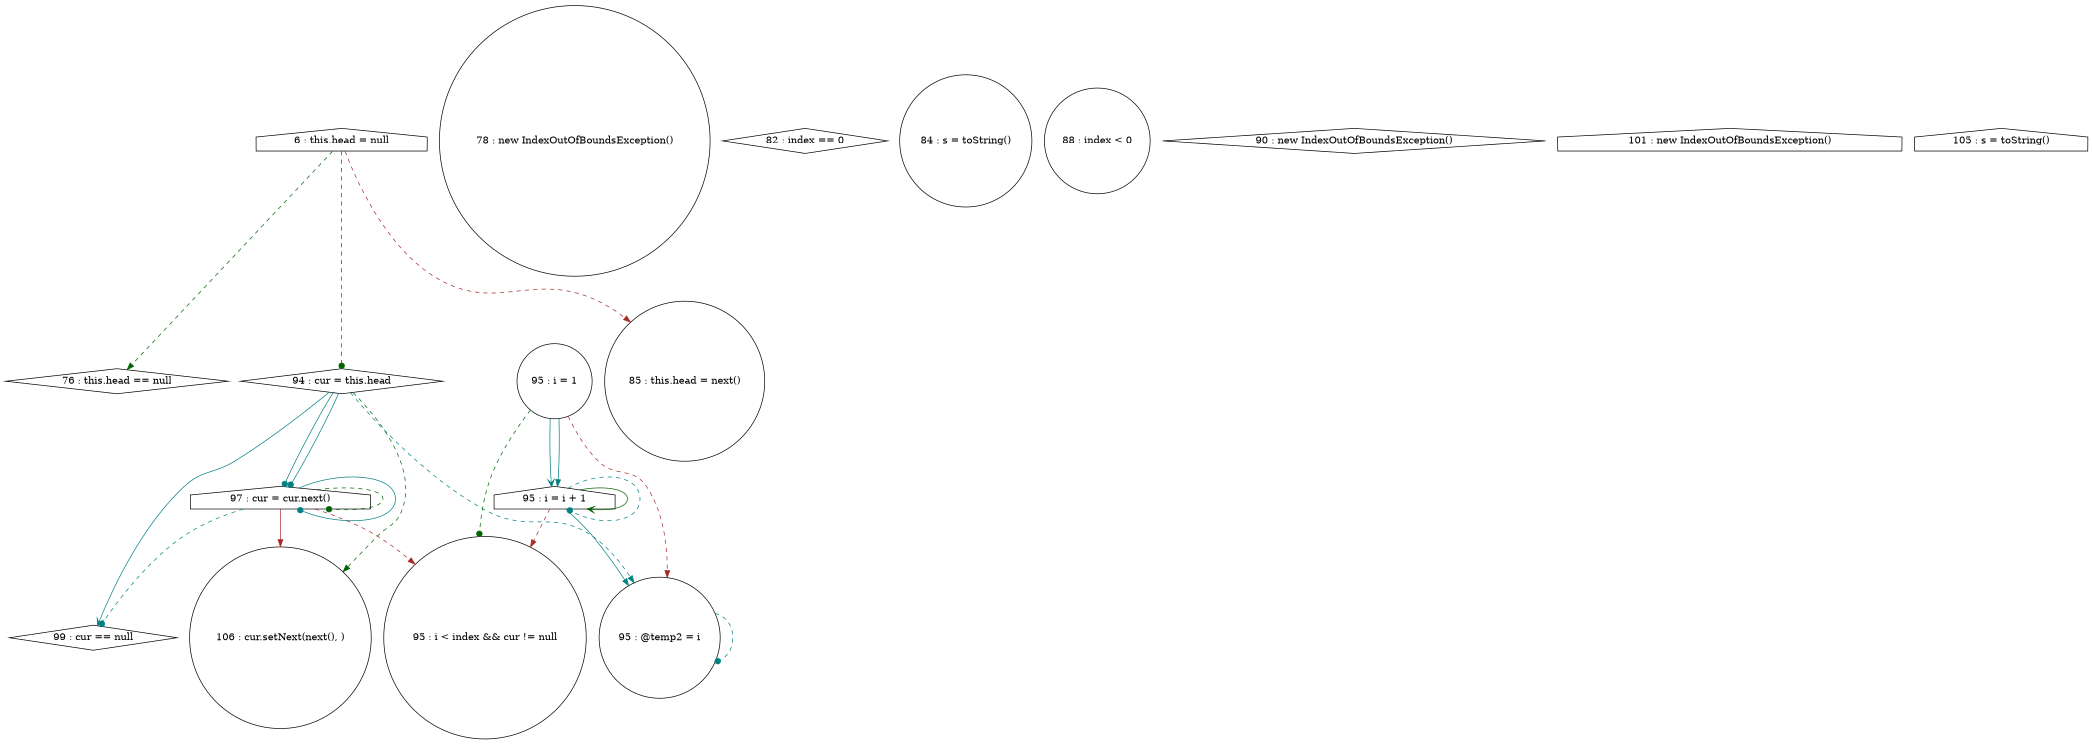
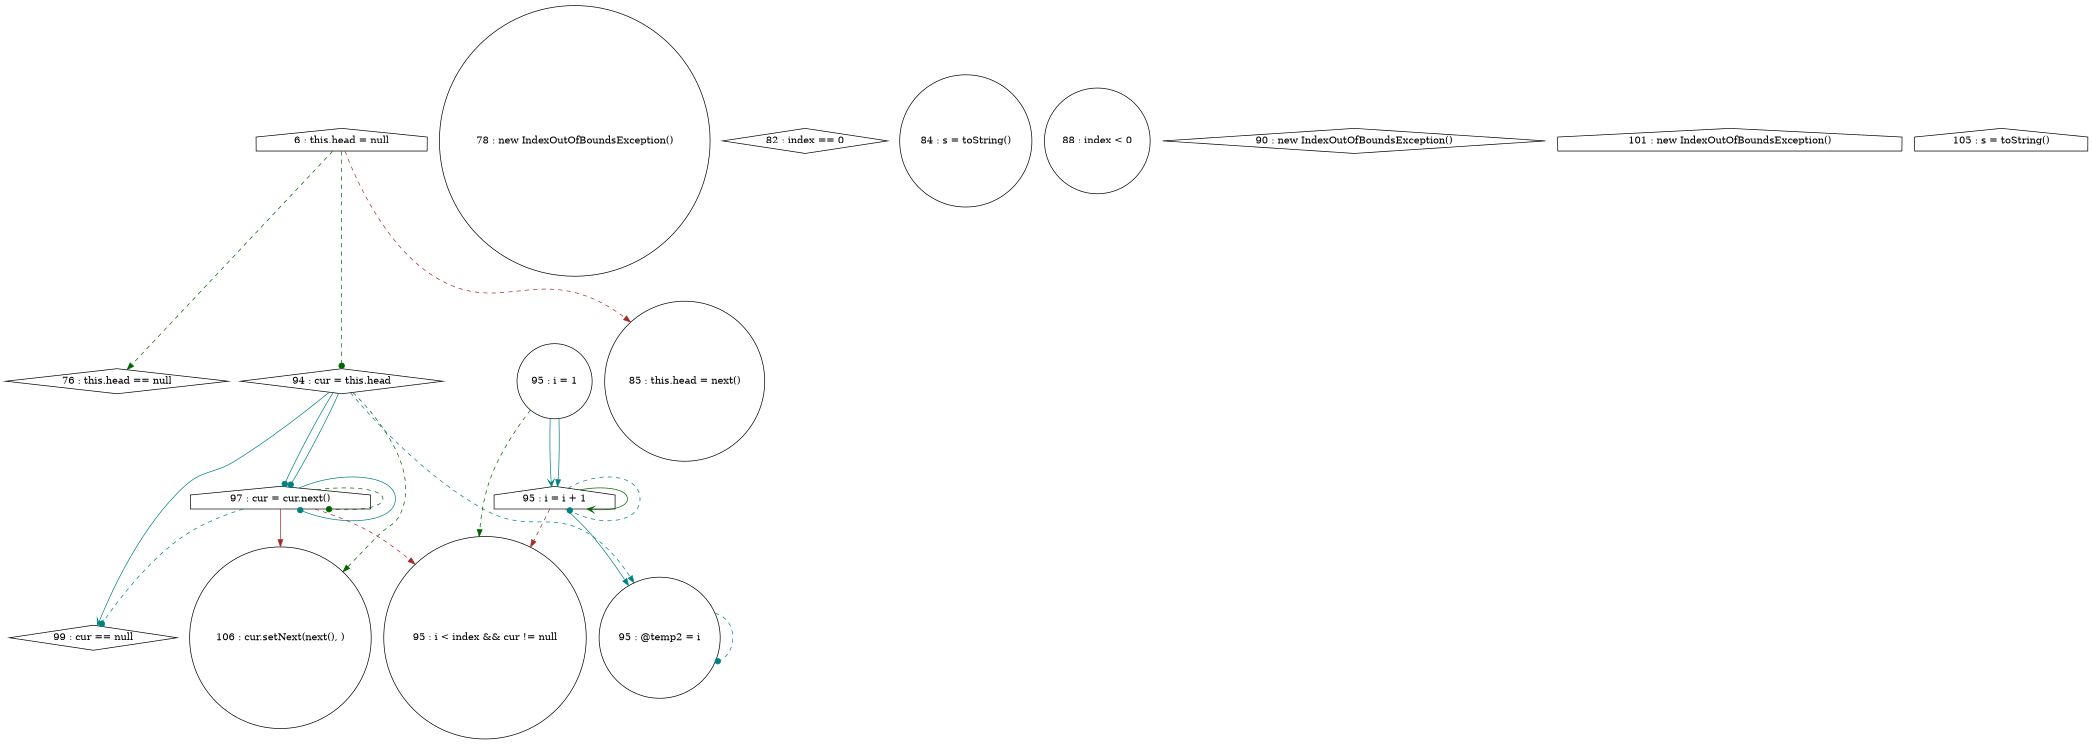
  digraph {
    node [shape=circle]
    edge [arrowhead=normal color=teal style=dashed]
    "6 : this.head = null" [shape=house]
    "76 : this.head == null" [shape=diamond]
    "94 : cur = this.head" [shape=diamond]
    "85 : this.head = next()"
    "99 : cur == null" [shape=diamond]
    "106 : cur.setNext(next(), )"
    "97 : cur = cur.next()" [shape=house]
    "95 : @temp2 = i"
    "95 : i < index && cur != null"
    "78 : new IndexOutOfBoundsException()"
    "82 : index == 0" [shape=diamond]
    "84 : s = toString()"
    "88 : index < 0"
    "90 : new IndexOutOfBoundsException()" [shape=diamond]
    "95 : i = 1"
    "95 : i = i + 1" [shape=house]
    "101 : new IndexOutOfBoundsException()" [shape=house]
    "105 : s = toString()" [shape=house]
    "6 : this.head = null" -> "76 : this.head == null" [color=darkgreen]
    "6 : this.head = null" -> "94 : cur = this.head" [arrowhead=dot color=darkgreen]
    "6 : this.head = null" -> "85 : this.head = next()" [color=brown]
    "94 : cur = this.head" -> "99 : cur == null" [arrowhead=vee style=solid]
    "94 : cur = this.head" -> "106 : cur.setNext(next(), )" [color=darkgreen]
    "94 : cur = this.head" -> "97 : cur = cur.next()" [arrowhead=dot style=solid]
    "94 : cur = this.head" -> "97 : cur = cur.next()" [arrowhead=dot style=solid]
    "94 : cur = this.head" -> "95 : @temp2 = i"
    "97 : cur = cur.next()" -> "99 : cur == null" [arrowhead=dot]
    "97 : cur = cur.next()" -> "106 : cur.setNext(next(), )" [color=brown style=solid]
    "97 : cur = cur.next()" -> "97 : cur = cur.next()" [arrowhead=dot color=darkgreen]
    "97 : cur = cur.next()" -> "97 : cur = cur.next()" [arrowhead=dot style=solid]
    "97 : cur = cur.next()" -> "95 : i < index && cur != null" [color=brown]
    "95 : @temp2 = i" -> "95 : @temp2 = i" [arrowhead=dot]
-   "95 : i = 1" -> "95 : @temp2 = i" [color=brown]
-   "95 : i = 1" -> "95 : i < index && cur != null" [arrowhead=dot color=darkgreen]
+   "95 : i = 1" -> "95 : i < index && cur != null" [color=darkgreen]
    "95 : i = 1" -> "95 : i = i + 1" [arrowhead=vee style=solid]
    "95 : i = 1" -> "95 : i = i + 1" [style=solid]
    "95 : i = i + 1" -> "95 : @temp2 = i" [style=solid]
    "95 : i = i + 1" -> "95 : i < index && cur != null" [color=brown]
    "95 : i = i + 1" -> "95 : i = i + 1" [arrowhead=vee color=darkgreen style=solid]
    "95 : i = i + 1" -> "95 : i = i + 1" [arrowhead=dot]
  }
